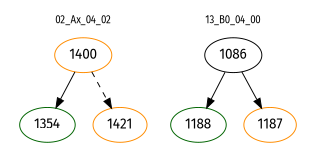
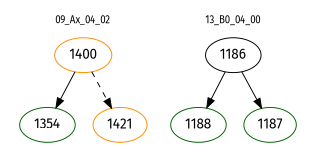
  digraph {
    fontname="Fira Sans"
    node [color=darkorange fontname="Fira Sans"]
    edge [color=black fontname="Fira Sans" style=solid]
    n1 [label=1400]
    n2 [color=darkgreen label=1354]
    n3 [label=1421]
-   n4 [color=black label=1086]
+   n4 [color=black label=1186]
    n5 [color=darkgreen label=1188]
-   n6 [label=1187]
+   n6 [color=darkgreen label=1187]
    subgraph cluster_1 {
      color=white
      fontsize=10
-     label="02_Ax_04_02"
+     label="09_Ax_04_02"
      n1
      n2
      n3
    }
    subgraph cluster_2 {
      color=white
      fontsize=10
      label="13_B0_04_00"
      n4
      n5
      n6
    }
    n1 -> n2
    n1 -> n3 [style=dashed]
    n4 -> n5
    n4 -> n6
  }
